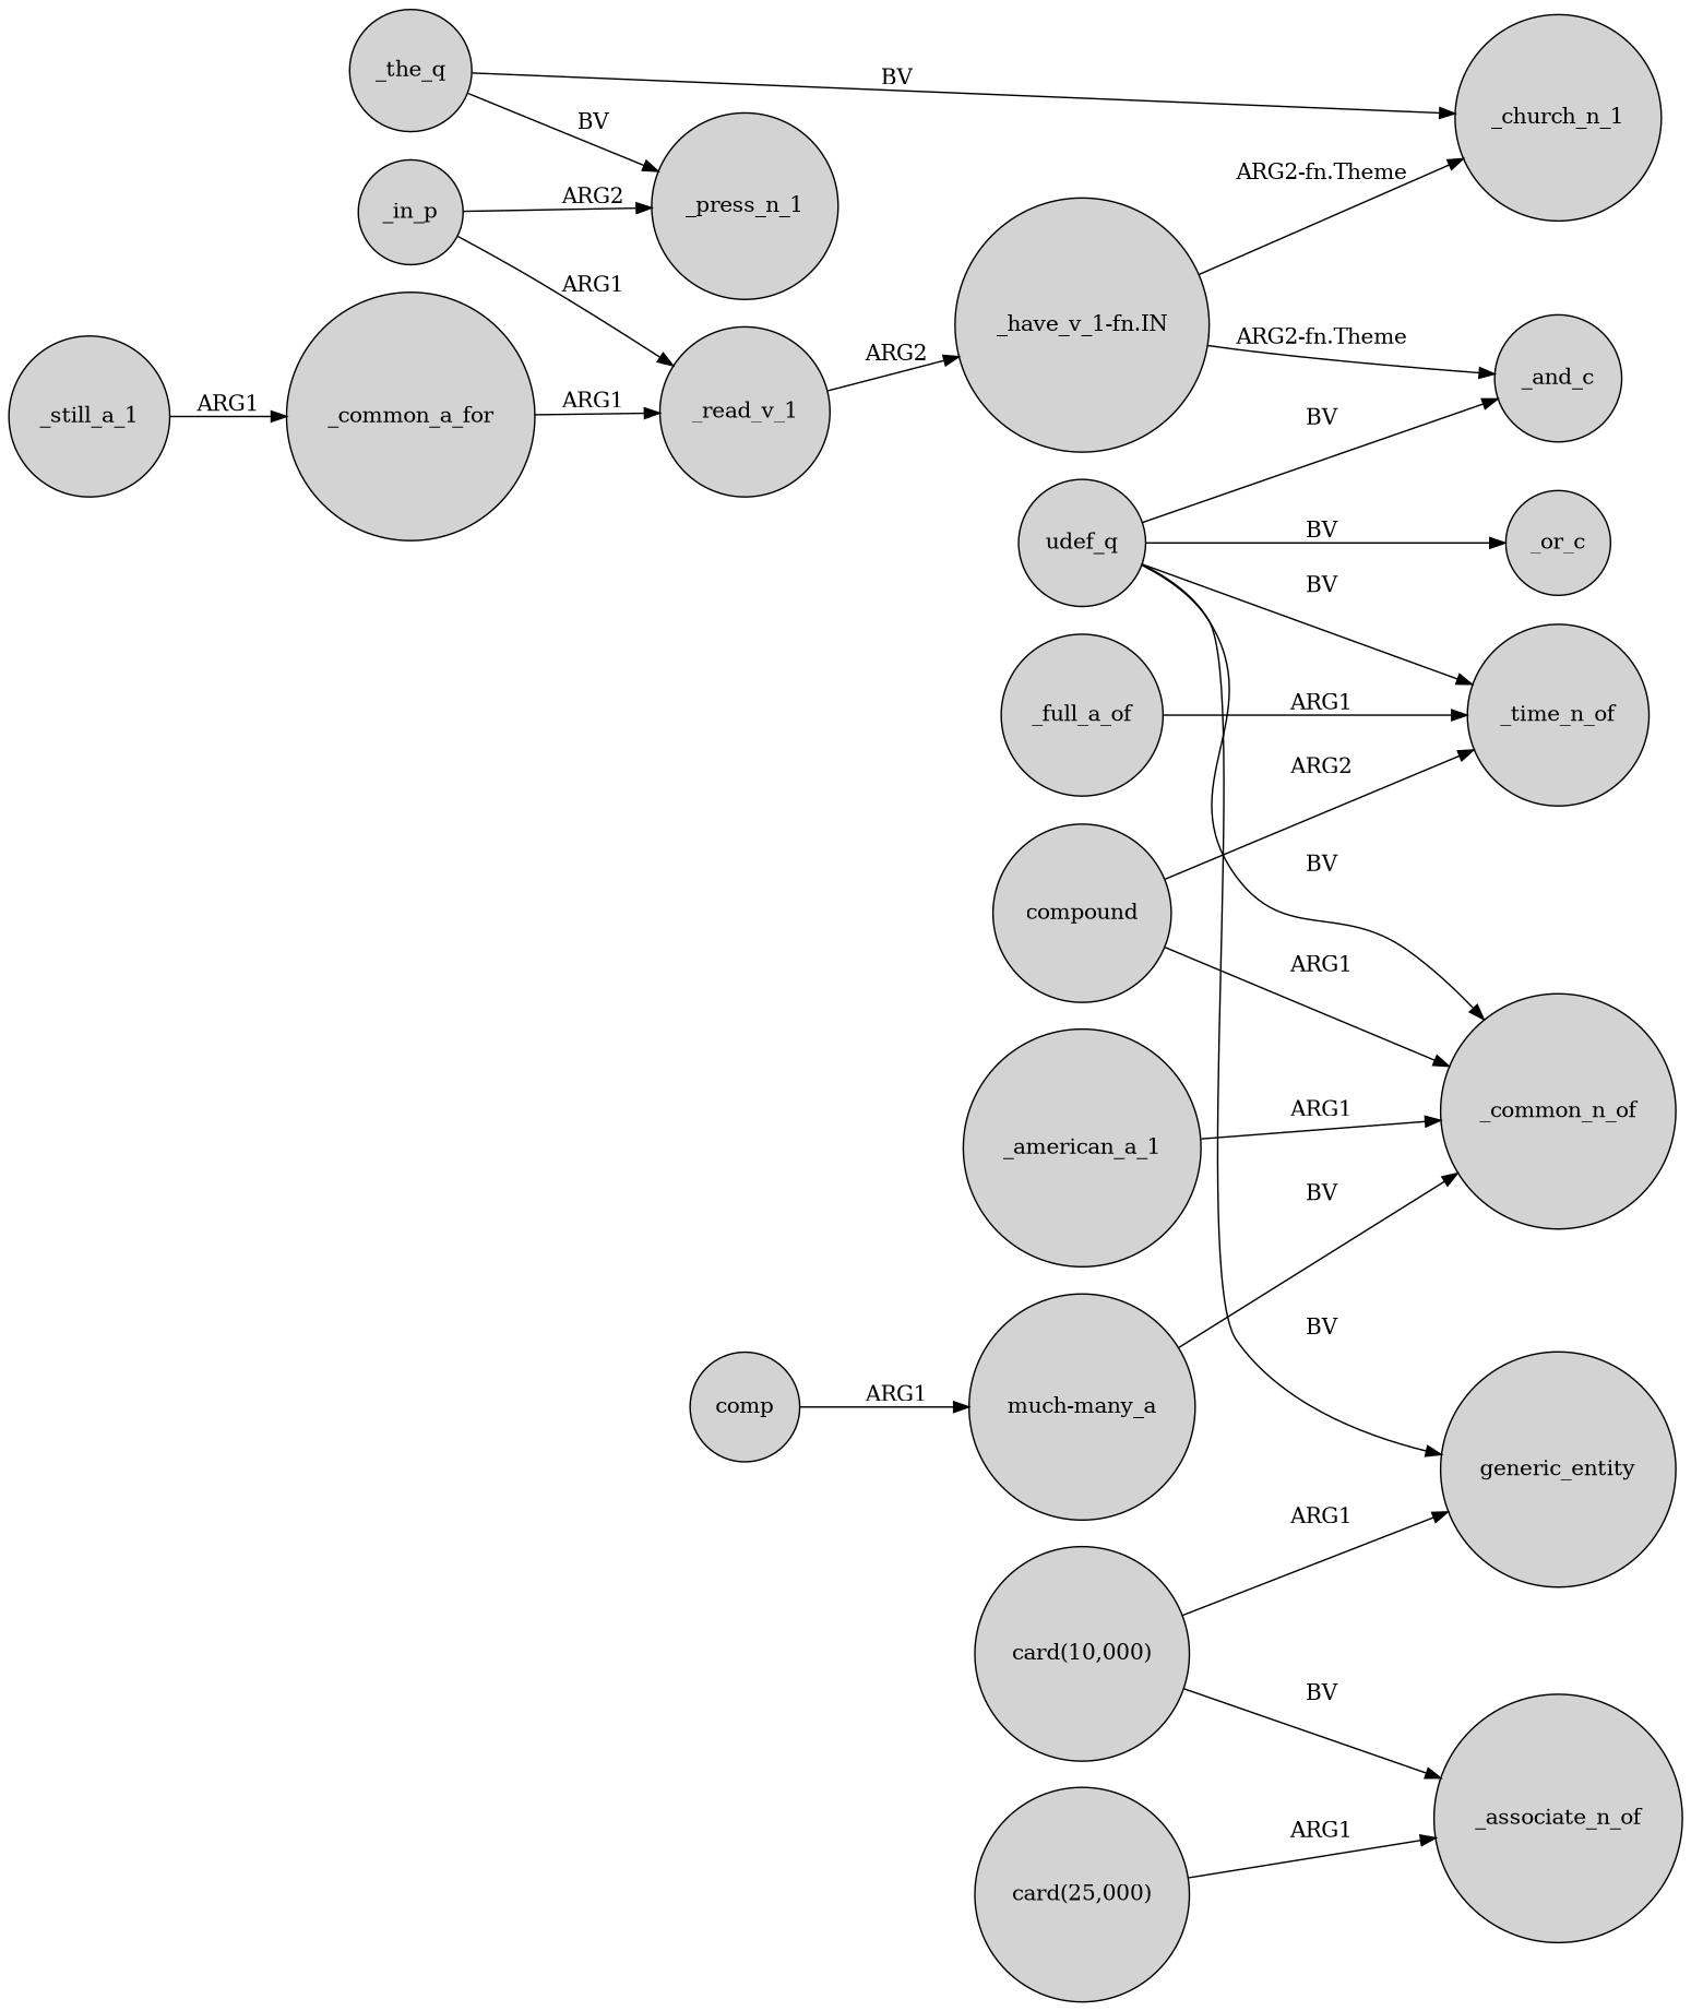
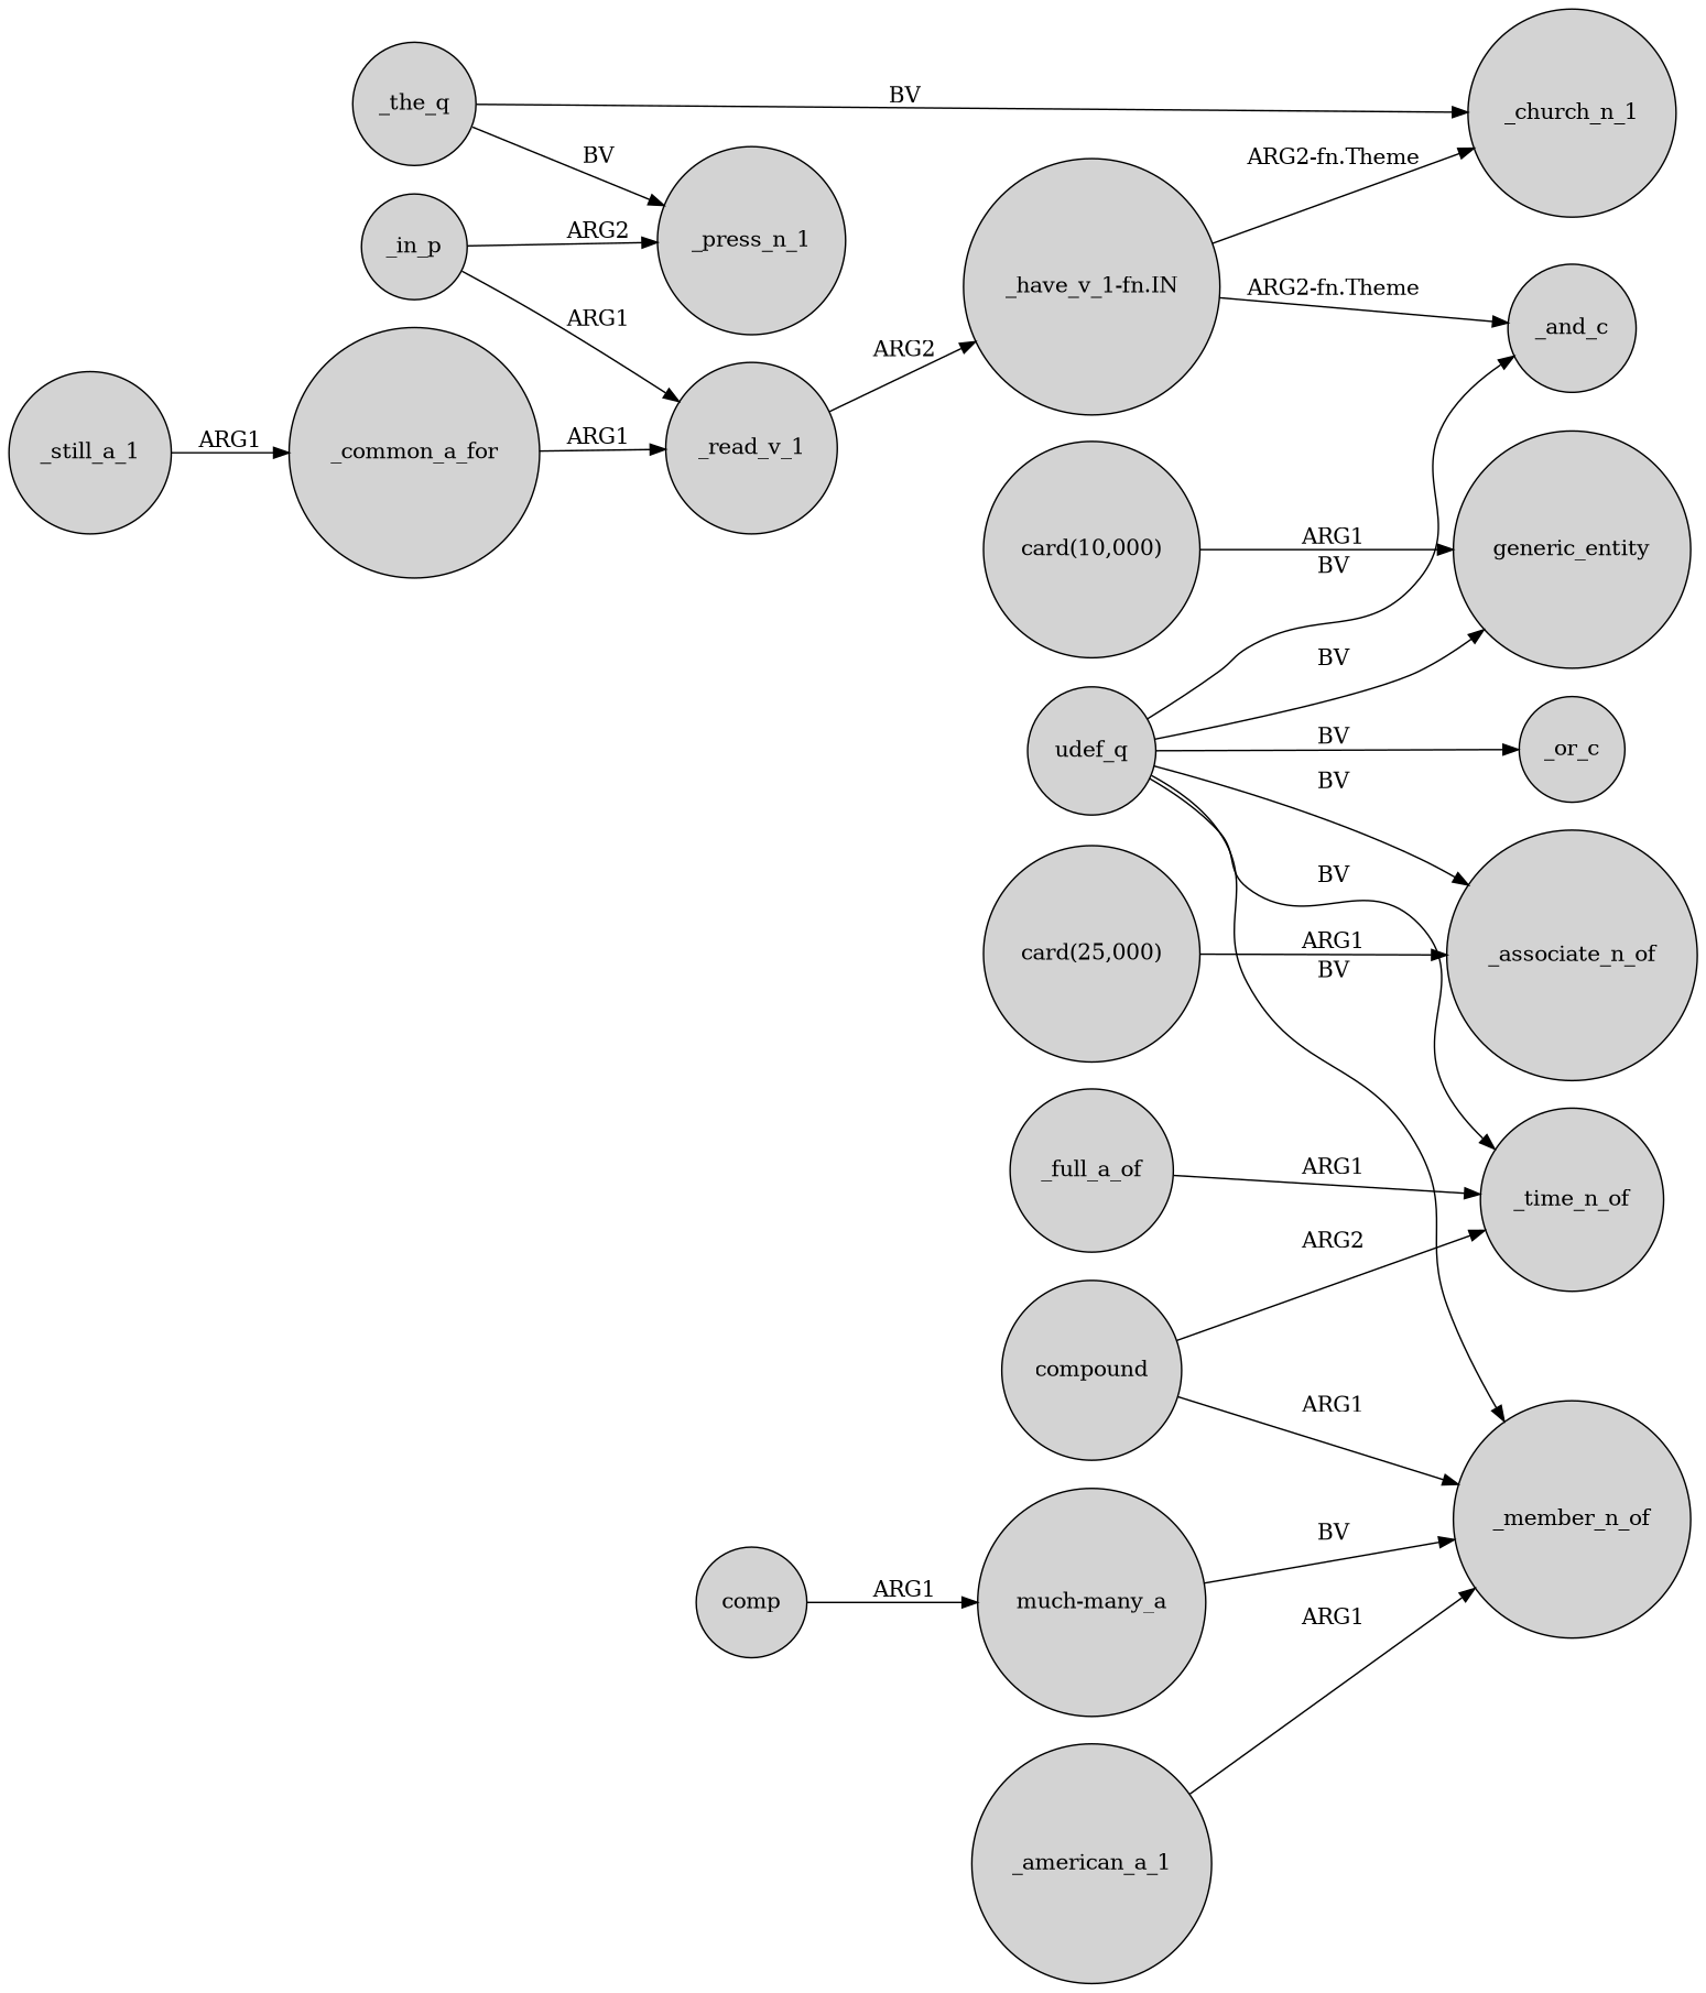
  digraph {
    rankdir=LR
    node [shape=circle style=filled]
    _the_q
    _press_n_1
    _church_n_1
    _full_a_of
    _time_n_of
    udef_q
    generic_entity
    _associate_n_of
-   _member_n_of [label=_common_n_of]
+   _member_n_of
    _and_c
    _or_c
    _still_a_1
    _common_a_for
    _read_v_1
    "_have_v_1-fn.IN"
    "card(25,000)"
    "card(10,000)"
    "much-many_a"
    _in_p
    comp
    compound
    _american_a_1
    _the_q -> _press_n_1 [label=BV]
    _the_q -> _church_n_1 [label=BV]
    _full_a_of -> _time_n_of [label=ARG1]
    udef_q -> _time_n_of [label=BV]
    udef_q -> generic_entity [label=BV]
-   "card(10,000)" -> _associate_n_of [label=BV]
+   udef_q -> _associate_n_of [label=BV]
    udef_q -> _member_n_of [label=BV]
    udef_q -> _and_c [label=BV]
    udef_q -> _or_c [label=BV]
    _still_a_1 -> _common_a_for [label=ARG1]
    _common_a_for -> _read_v_1 [label=ARG1]
    _read_v_1 -> "_have_v_1-fn.IN" [label=ARG2]
    "_have_v_1-fn.IN" -> _church_n_1 [label="ARG2-fn.Theme"]
    "_have_v_1-fn.IN" -> _and_c [label="ARG2-fn.Theme"]
    "card(25,000)" -> _associate_n_of [label=ARG1]
    "card(10,000)" -> generic_entity [label=ARG1]
    "much-many_a" -> _member_n_of [label=BV]
    _in_p -> _press_n_1 [label=ARG2]
    _in_p -> _read_v_1 [label=ARG1]
    comp -> "much-many_a" [label=ARG1]
    compound -> _time_n_of [label=ARG2]
    compound -> _member_n_of [label=ARG1]
    _american_a_1 -> _member_n_of [label=ARG1]
  }
